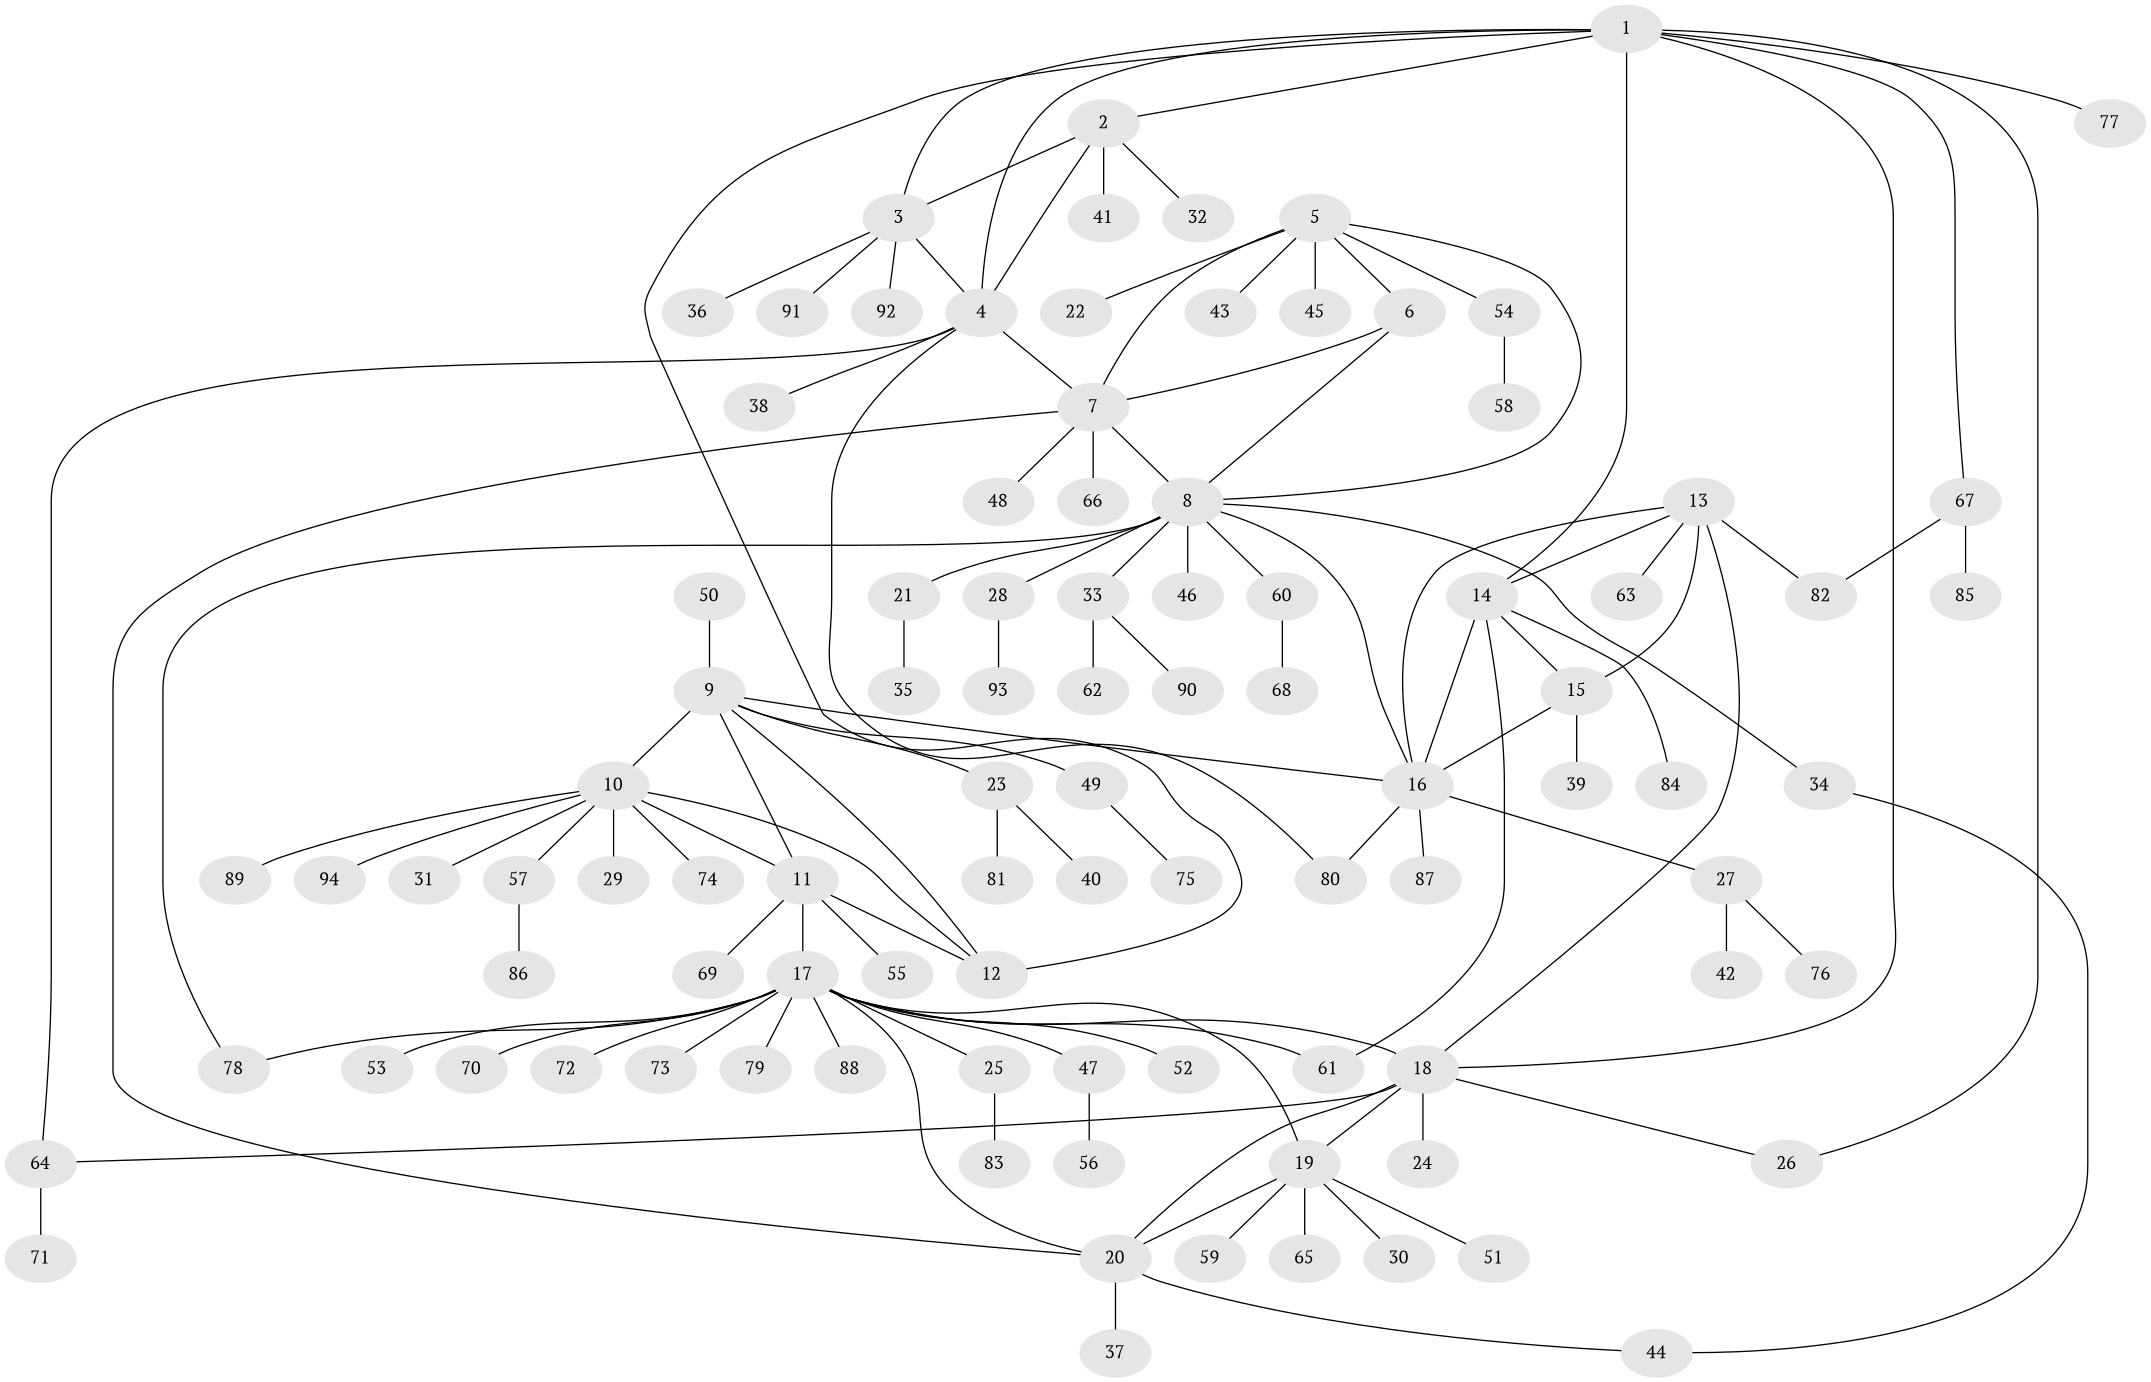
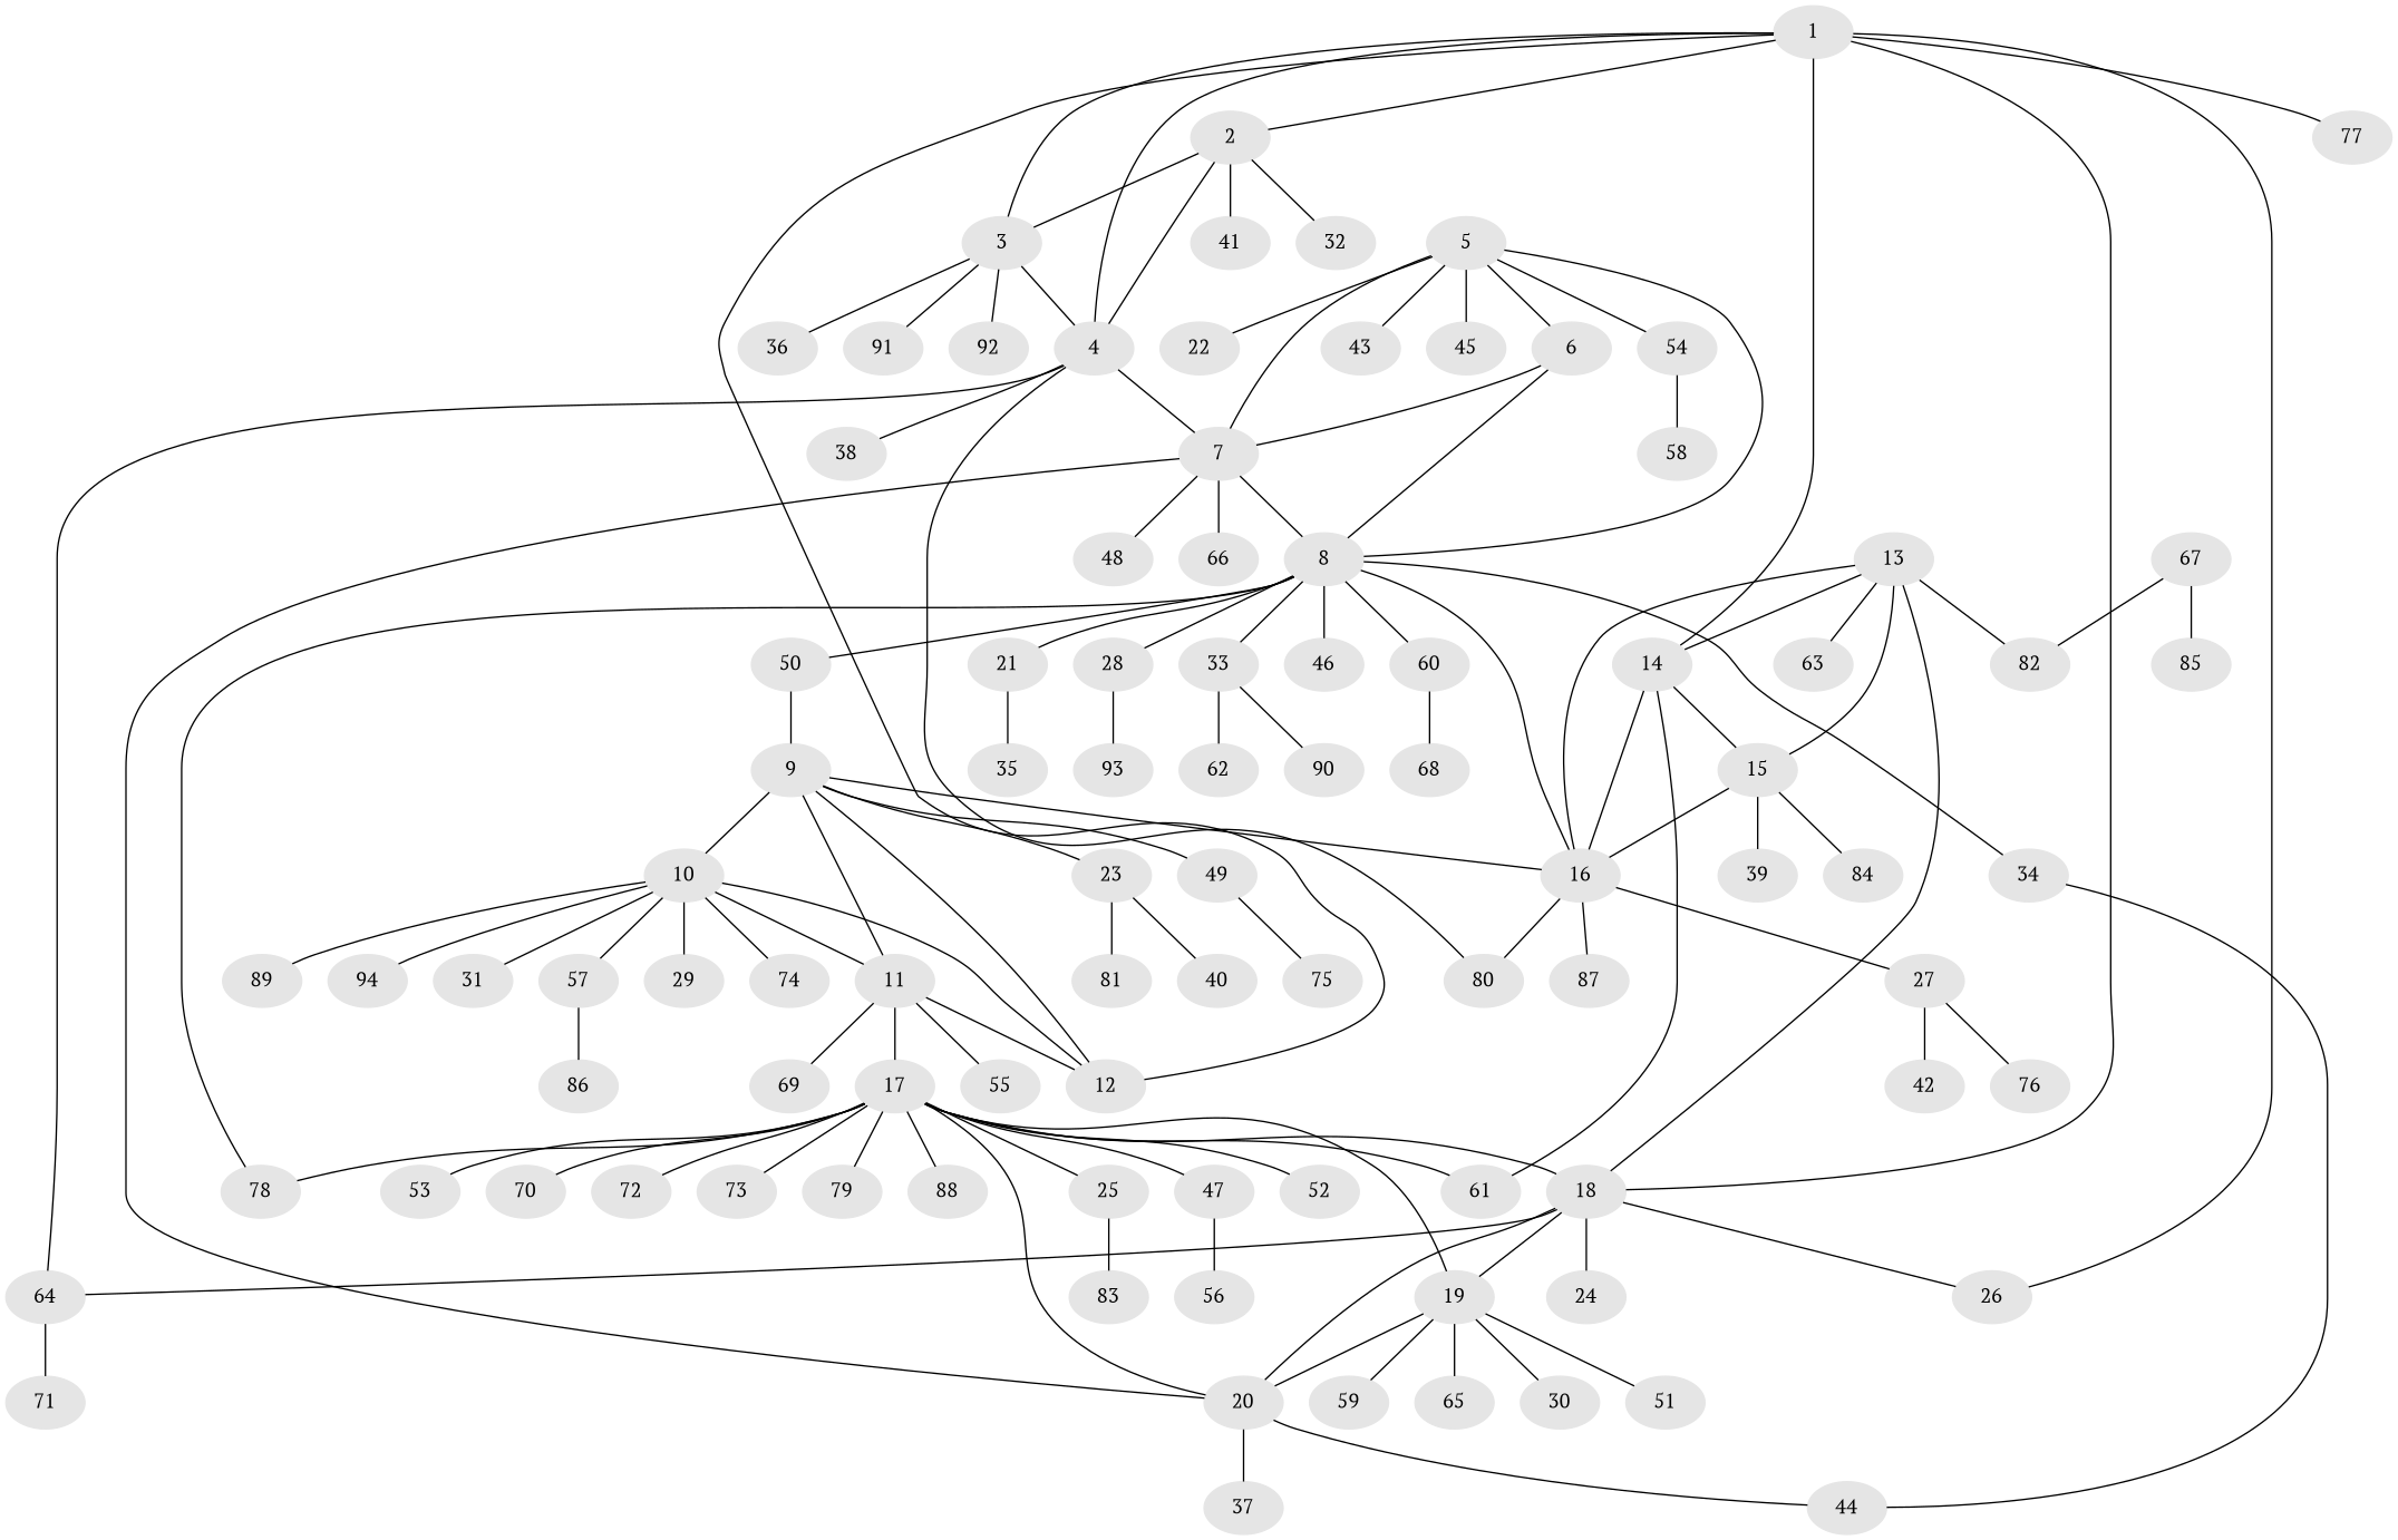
  graph {
    fontname="PT Serif"
    node [color=gray90 fontname="PT Serif" style=filled]
    edge [fontname="PT Serif"]
    1
    2
    3
    4
    12
    14
    18
    26
    67
    77
    32
    41
    36
    91
    92
    7
    38
    64
    80
    16
    15
    61
    20
    19
    24
    82
    85
    8
    48
    66
    71
    5
    6
    22
    43
    45
    54
    21
    28
    33
    34
    46
    50
    60
    78
    58
    37
    44
    9
    10
    11
    23
    49
    27
    87
    35
    93
    62
    90
    68
    29
    31
    57
    74
    89
    94
    17
    55
    69
    40
    81
    75
    86
    25
    47
    52
    53
    70
    72
    73
    79
    88
    13
    63
    39
    84
    42
    76
    30
    51
    59
    65
    83
    56
    1 -- 2
    1 -- 3
    1 -- 4
    1 -- 12
    1 -- 14
    1 -- 18
    1 -- 26
-   1 -- 67
    1 -- 77
    2 -- 3
    2 -- 4
    2 -- 32
    2 -- 41
    3 -- 4
    3 -- 36
    3 -- 91
    3 -- 92
    4 -- 7
    4 -- 38
    4 -- 64
    4 -- 80
    14 -- 16
    14 -- 15
    14 -- 61
    18 -- 26
    18 -- 64
    18 -- 20
    18 -- 19
    18 -- 24
    67 -- 82
    67 -- 85
    7 -- 20
    7 -- 8
    7 -- 48
    7 -- 66
    64 -- 71
    16 -- 80
    16 -- 27
    16 -- 87
    15 -- 16
    15 -- 39
-   14 -- 84
+   15 -- 84
    20 -- 37
    20 -- 44
    19 -- 20
    19 -- 30
    19 -- 51
    19 -- 59
    19 -- 65
    8 -- 16
    8 -- 21
    8 -- 28
    8 -- 33
    8 -- 34
    8 -- 46
+   8 -- 50
    8 -- 60
    8 -- 78
    5 -- 7
    5 -- 8
    5 -- 6
    5 -- 22
    5 -- 43
    5 -- 45
    5 -- 54
    6 -- 7
    6 -- 8
    54 -- 58
    21 -- 35
    28 -- 93
    33 -- 62
    33 -- 90
    34 -- 44
    50 -- 9
    60 -- 68
    9 -- 12
    9 -- 16
    9 -- 10
    9 -- 11
    9 -- 23
    9 -- 49
    10 -- 12
    10 -- 11
    10 -- 29
    10 -- 31
    10 -- 57
    10 -- 74
    10 -- 89
    10 -- 94
    11 -- 12
    11 -- 17
    11 -- 55
    11 -- 69
    23 -- 40
    23 -- 81
    49 -- 75
    27 -- 42
    27 -- 76
    57 -- 86
    17 -- 18
    17 -- 61
    17 -- 20
    17 -- 19
    17 -- 78
    17 -- 25
    17 -- 47
    17 -- 52
    17 -- 53
    17 -- 70
    17 -- 72
    17 -- 73
    17 -- 79
    17 -- 88
    25 -- 83
    47 -- 56
    13 -- 14
    13 -- 18
    13 -- 16
    13 -- 15
    13 -- 82
    13 -- 63
  }
